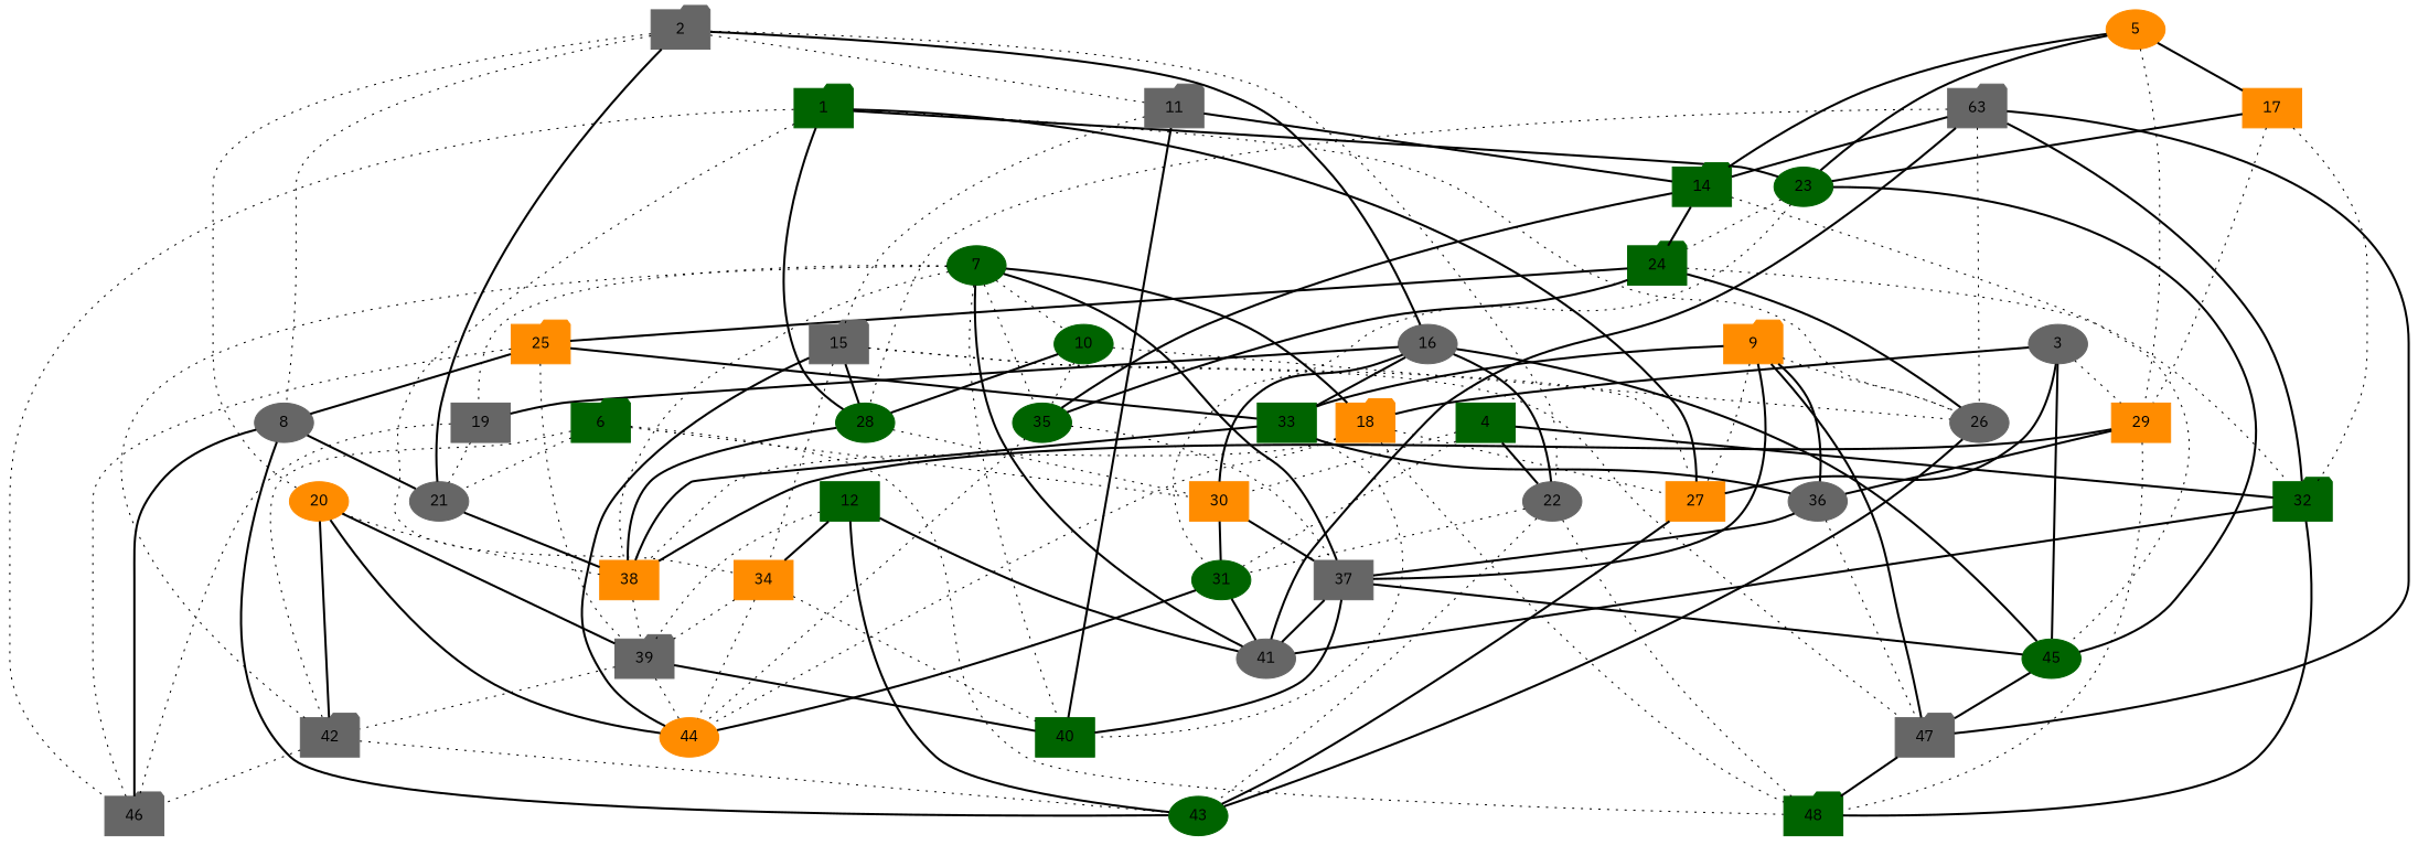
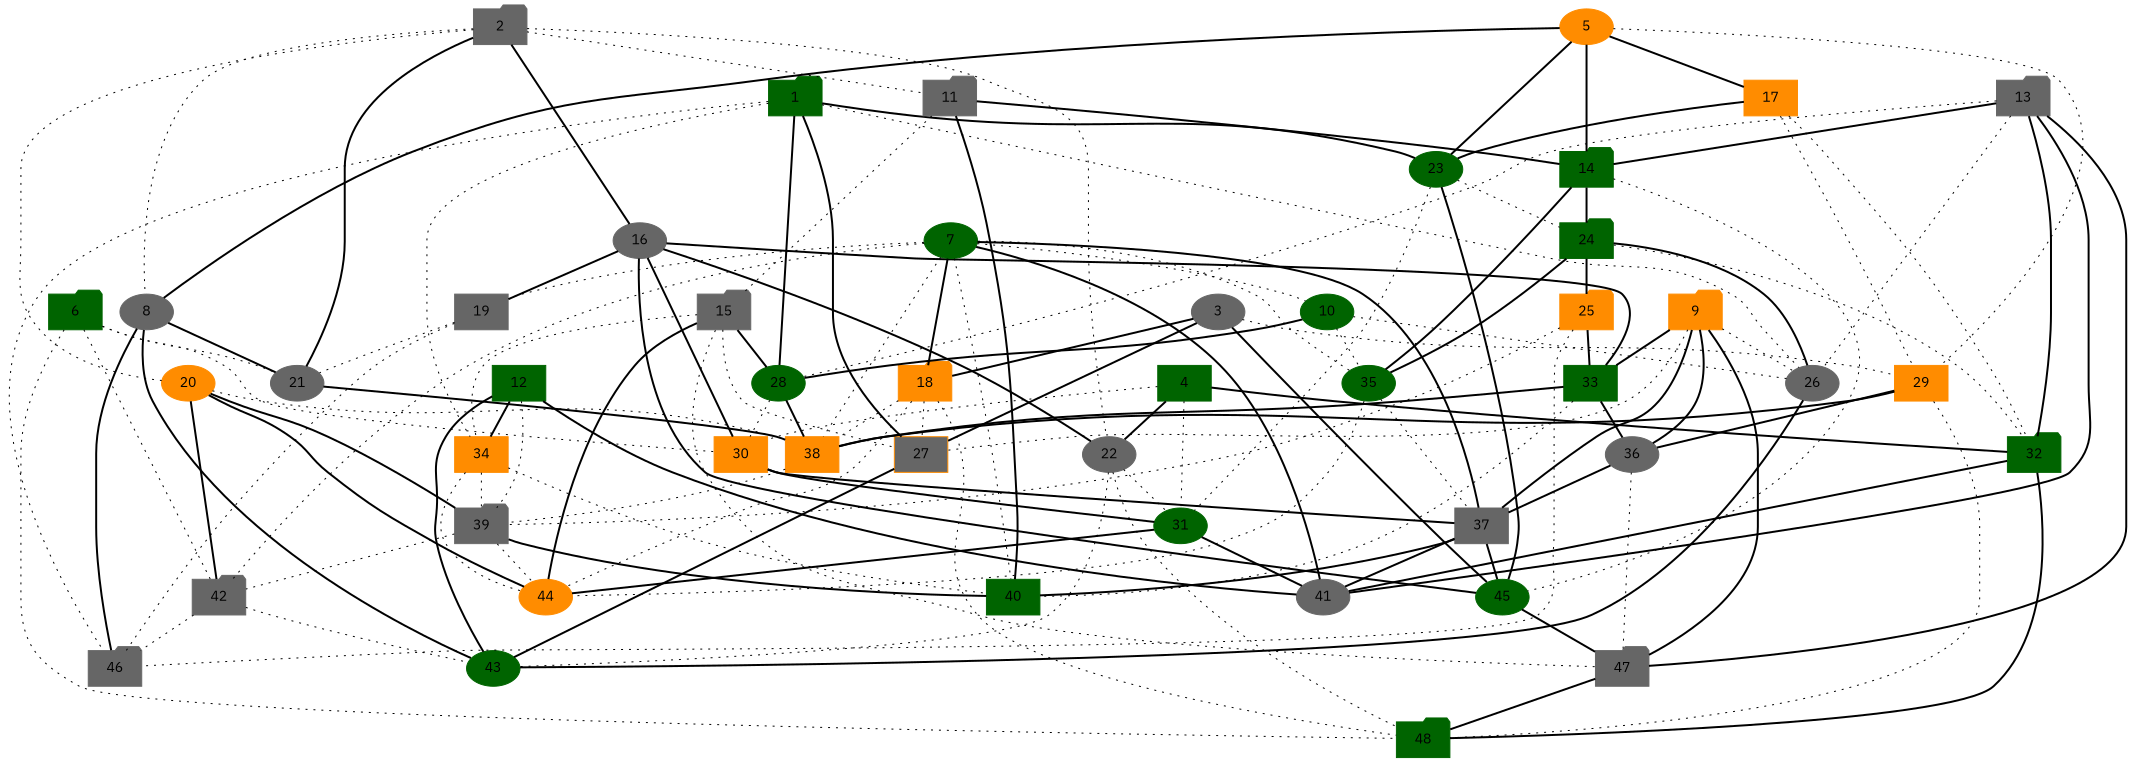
  graph {
    fontname="IBM Plex Sans"
    node [color=darkgreen fontname="IBM Plex Sans" shape=ellipse style=filled]
    edge [fontname="IBM Plex Sans" style=bold weight=1.0]
    1 [shape=folder]
    23
    26 [color=gray40]
-   27 [color=darkorange shape=box]
+   27 [color=darkorange shape=box fillcolor=gray40]
    28
    34 [color=darkorange shape=box]
    46 [color=gray40 shape=folder]
    45
    31
    24 [shape=folder]
    43
    30 [color=darkorange shape=box]
    38 [color=darkorange shape=box]
    40 [shape=box]
    39 [color=gray40 shape=folder]
    44 [color=darkorange]
    2 [color=gray40 shape=folder]
    8 [color=gray40]
    11 [color=gray40 shape=folder]
    16 [color=gray40]
    20 [color=darkorange]
    21 [color=gray40]
    22 [color=gray40]
    14 [shape=folder]
    15 [color=gray40 shape=folder]
    19 [color=gray40 shape=box]
    33 [shape=box]
    42 [color=gray40 shape=folder]
    48 [shape=folder]
    3 [color=gray40]
    18 [color=darkorange shape=folder]
    29 [color=darkorange shape=box]
    36 [color=gray40]
    47 [color=gray40 shape=folder]
    4 [shape=box]
    32 [shape=folder]
    37 [color=gray40 shape=box]
    41 [color=gray40]
    5 [color=darkorange]
    17 [color=darkorange shape=box]
    35
    6 [shape=folder]
    7
    10
    9 [color=darkorange shape=folder]
    12 [shape=box]
-   13 [color=gray40 shape=folder label=63]
+   13 [color=gray40 shape=folder]
    25 [color=darkorange shape=folder]
    1 -- 23
    1 -- 26 [style=dotted]
    1 -- 27
    1 -- 28
    1 -- 34 [style=dotted]
    1 -- 46 [style=dotted]
    23 -- 45
    23 -- 31 [style=dotted]
    23 -- 24 [style=dotted]
    26 -- 43
    27 -- 43
    28 -- 30 [style=dotted]
    28 -- 38
    34 -- 40 [style=dotted]
    34 -- 39 [style=dotted]
    34 -- 44 [style=dotted]
    45 -- 47
    31 -- 44
    31 -- 41
    24 -- 26
    24 -- 32 [style=dotted]
    24 -- 35
    24 -- 25
    30 -- 31
    30 -- 37
    38 -- 39 [style=dotted]
    39 -- 40
    39 -- 44 [style=dotted]
    39 -- 42 [style=dotted]
    2 -- 8 [style=dotted]
    2 -- 11 [style=dotted]
    2 -- 16
    2 -- 20 [style=dotted]
    2 -- 21
    2 -- 22 [style=dotted]
    8 -- 46 [weight=2.0]
    8 -- 43
    8 -- 21
    11 -- 40
    11 -- 14
    11 -- 15 [style=dotted]
    16 -- 45
    16 -- 30
    16 -- 22
    16 -- 19
    16 -- 33
    20 -- 38 [style=dotted]
    20 -- 39
    20 -- 44 [weight=2.0]
    20 -- 42
    21 -- 38
    22 -- 31 [style=dotted]
    22 -- 43 [style=dotted]
    22 -- 48 [style=dotted]
    14 -- 45 [style=dotted]
    14 -- 24
    14 -- 35
    15 -- 27 [style=dotted]
    15 -- 28
    15 -- 34 [style=dotted]
    15 -- 44
    15 -- 47 [style=dotted]
    19 -- 46 [style=dotted]
    19 -- 21 [style=dotted]
    33 -- 38
    33 -- 40 [style=dotted]
    33 -- 36
    42 -- 46 [style=dotted]
    42 -- 43 [style=dotted]
    3 -- 27
    3 -- 45
    3 -- 18
    3 -- 29 [style=dotted]
    18 -- 27 [style=dotted]
    18 -- 38 [style=dotted]
    18 -- 44 [style=dotted]
    18 -- 48 [style=dotted]
    29 -- 38
    29 -- 48 [style=dotted]
    29 -- 36
    36 -- 47 [style=dotted]
    36 -- 37
    47 -- 48
    4 -- 31 [style=dotted]
    4 -- 30 [style=dotted]
    4 -- 22
    4 -- 32
    32 -- 48
    32 -- 41
    37 -- 45
    37 -- 40
    37 -- 41
    5 -- 23
-   25 -- 8
+   5 -- 8
    5 -- 14
    5 -- 29 [style=dotted]
    5 -- 17
    17 -- 23
    17 -- 29 [style=dotted]
    17 -- 32 [style=dotted]
    35 -- 44 [style=dotted]
    35 -- 37 [style=dotted]
    6 -- 30 [style=dotted]
    6 -- 21 [style=dotted]
    6 -- 42 [style=dotted]
    6 -- 48 [style=dotted]
    7 -- 38 [style=dotted]
    7 -- 40 [style=dotted]
    7 -- 19 [style=dotted weight=2.0]
    7 -- 42 [style=dotted]
    7 -- 18
    7 -- 37
    7 -- 41
    7 -- 35 [style=dotted]
    7 -- 10 [style=dotted]
    10 -- 26 [style=dotted]
    10 -- 28
    10 -- 35 [style=dotted]
    9 -- 26 [style=dotted]
    9 -- 27 [style=dotted]
    9 -- 33
    9 -- 36
    9 -- 47
    9 -- 37
    12 -- 34
    12 -- 43
    12 -- 39 [style=dotted]
    12 -- 41
    13 -- 26 [style=dotted]
    13 -- 28 [style=dotted]
    13 -- 14
    13 -- 47
    13 -- 32
    13 -- 41
    25 -- 46 [style=dotted]
    25 -- 39 [style=dotted]
    25 -- 33
  }
